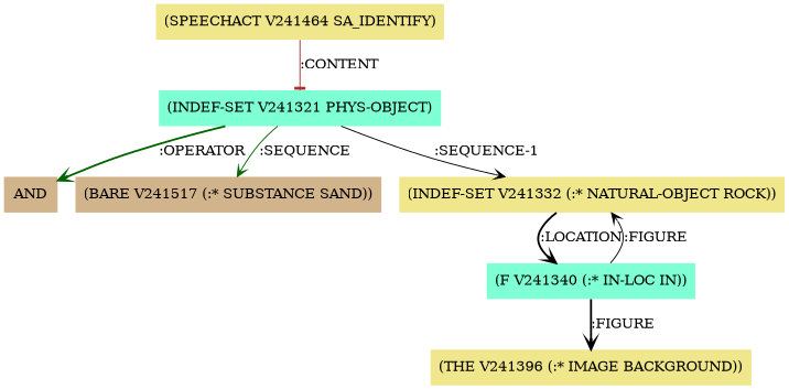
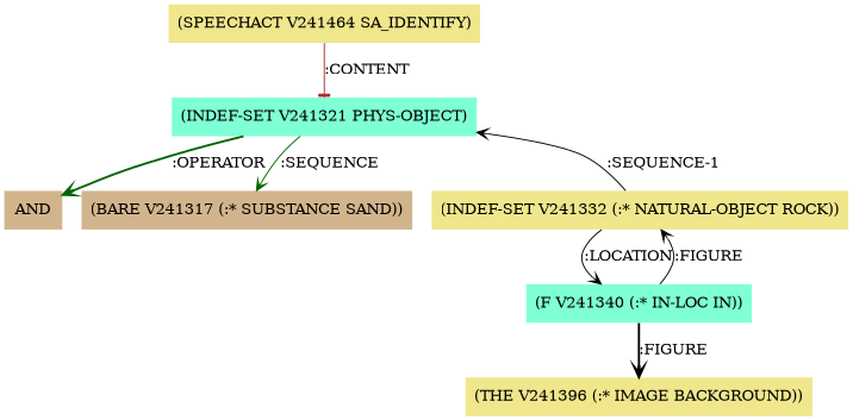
  digraph {
    node [color=blue fillcolor=khaki shape=none style=filled]
    edge [arrowhead=vee color=black style=solid]
    n1 [label="(SPEECHACT V241464 SA_IDENTIFY)"]
    n2 [fillcolor=aquamarine label="(INDEF-SET V241321 PHYS-OBJECT)"]
    n3 [fillcolor=tan label=AND]
-   n4 [color=red fillcolor=tan label="(BARE V241517 (:* SUBSTANCE SAND))"]
+   n4 [color=red fillcolor=tan label="(BARE V241317 (:* SUBSTANCE SAND))"]
    n5 [color=black label="(INDEF-SET V241332 (:* NATURAL-OBJECT ROCK))"]
    n6 [color=black fillcolor=aquamarine label="(F V241340 (:* IN-LOC IN))"]
    n7 [label="(THE V241396 (:* IMAGE BACKGROUND))"]
    n1 -> n2 [arrowhead=tee color=brown label=":CONTENT"]
    n2 -> n3 [color=darkgreen label=":OPERATOR" style=bold]
    n2 -> n4 [color=darkgreen label=":SEQUENCE"]
-   n2 -> n5 [label=":SEQUENCE-1"]
-   n5 -> n6 [label=":LOCATION" style=bold]
+   n5 -> n2 [label=":SEQUENCE-1"]
+   n5 -> n6 [label=":LOCATION"]
    n6 -> n5 [label=":FIGURE"]
    n6 -> n7 [label=":FIGURE" style=bold]
  }
